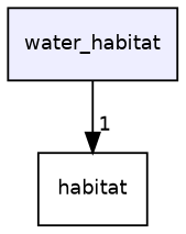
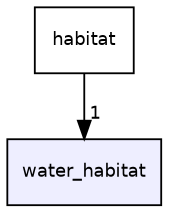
  digraph {
    compound=true
    node [fontname=Helvetica fontsize=10 shape=box]
    n1 [fillcolor="#eeeeff" label=water_habitat pencolor=black style=filled]
    n2 [label=habitat]
-   n1 -> n2 [headlabel=1 labeldistance=1.5 labelfontname=Helvetica labelfontsize=10]
+   n2 -> n1 [headlabel=1 labeldistance=1.5 labelfontname=Helvetica labelfontsize=10]
  }
